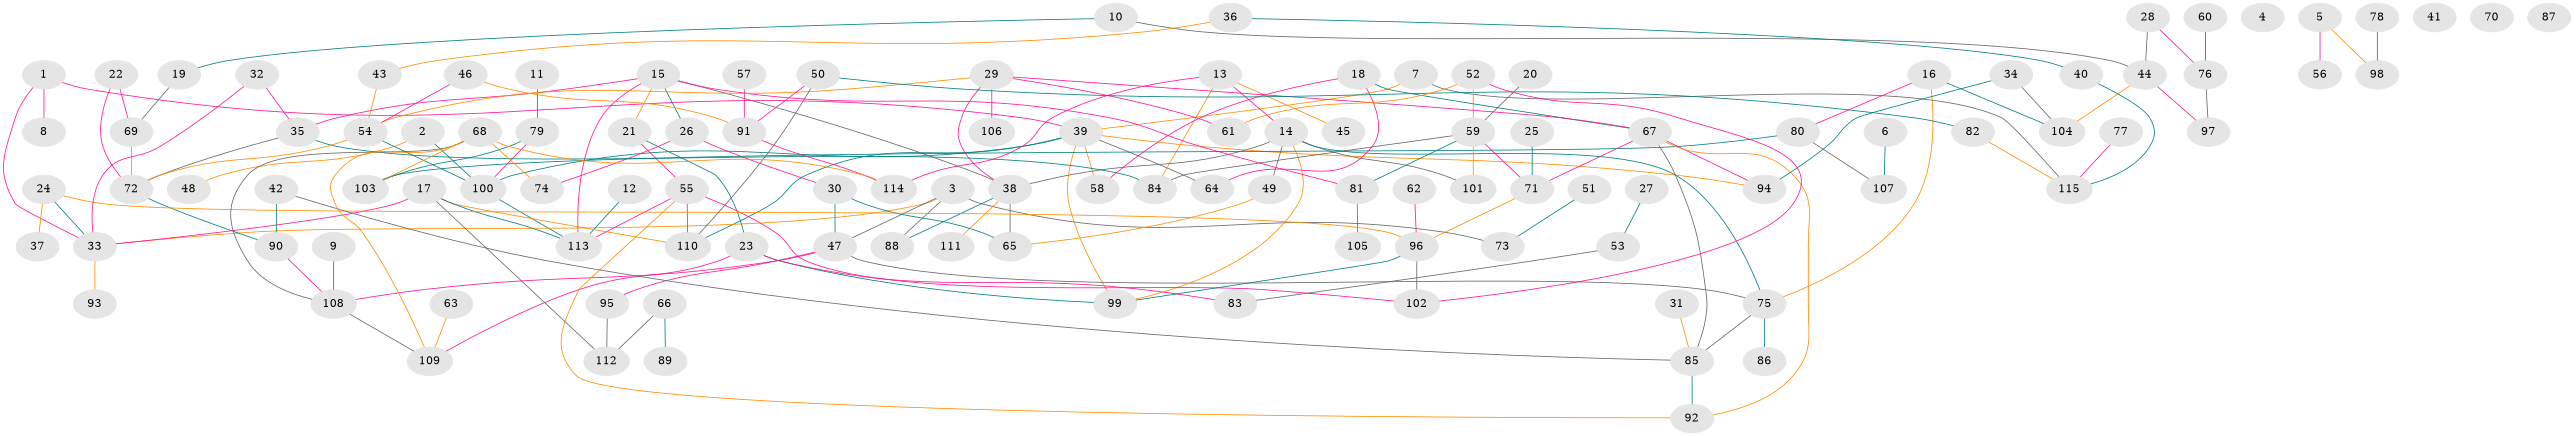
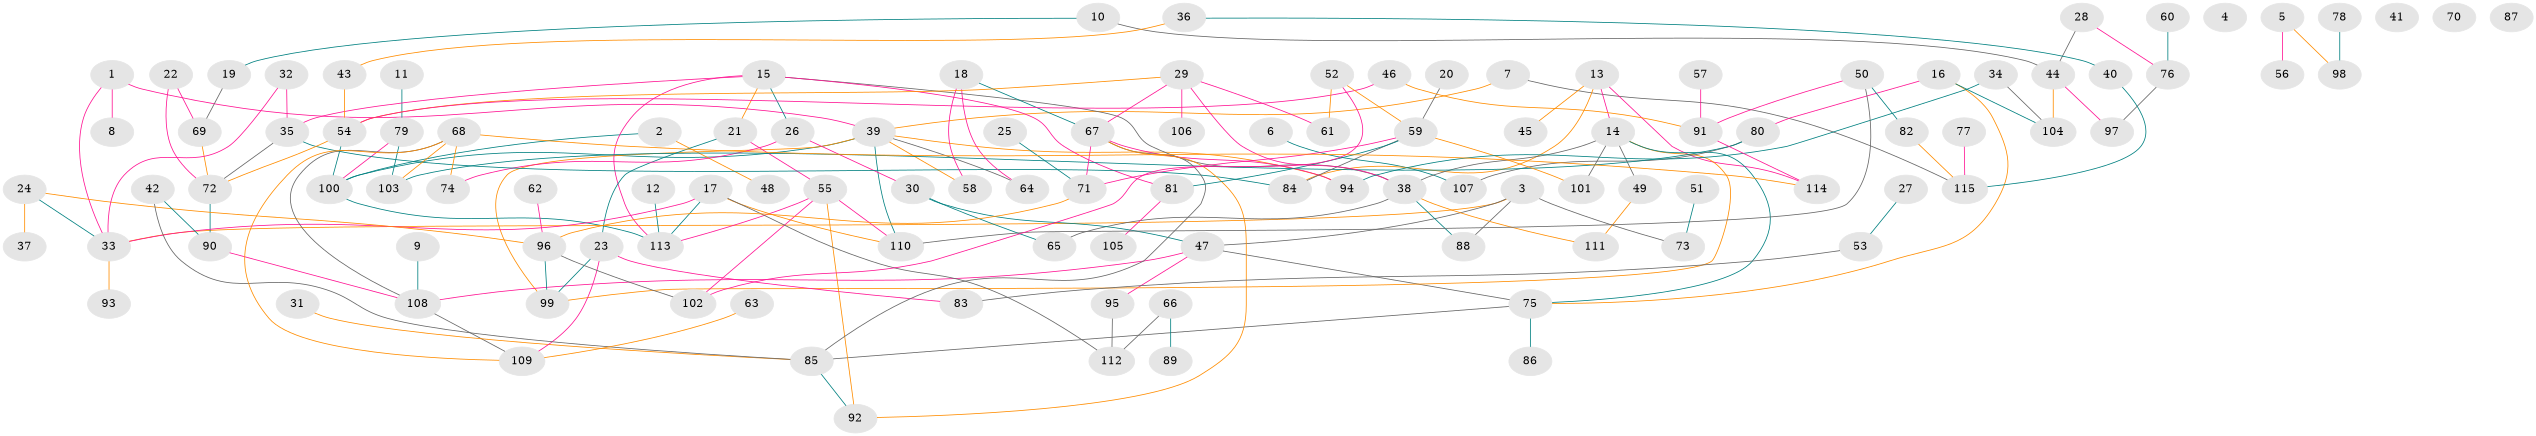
  graph {
    node [color=gray90 style=filled]
    edge [color=deeppink]
    1
    8
    33
    39
    93
    100
    99
    110
    58
    64
    94
    2
    48
    113
    3
    47
    73
    88
    108
    75
    95
    4
    5
    56
    98
    6
    107
    7
    115
    9
    109
    10
    19
    44
    69
    104
    97
    11
    79
    103
    12
    31
    85
    13
    14
    45
    84
    114
    38
    49
    101
    65
    111
    86
    15
    21
    26
    35
    81
    23
    55
    30
    74
    72
    105
    16
    80
    17
    112
    18
    67
    71
    92
    20
    59
    83
    102
    22
    90
    24
    37
    96
    25
    27
    53
    28
    76
    29
    54
    61
    106
    32
    34
    36
    40
    43
    41
    42
    46
    91
    50
    82
    51
    52
    57
    60
    62
    63
    66
    89
    68
    70
    77
    78
    87
    1 -- 8
    1 -- 33
    1 -- 39
    33 -- 93 [color=darkorange]
    39 -- 100 [color=teal]
    39 -- 99 [color=darkorange]
    39 -- 110 [color=teal]
    39 -- 58 [color=darkorange]
    39 -- 64 [color=gray40]
    39 -- 94 [color=darkorange]
    100 -- 113 [color=teal]
    2 -- 100 [color=teal]
    2 -- 48 [color=darkorange]
    3 -- 33 [color=darkorange]
    3 -- 47 [color=gray40]
    3 -- 73 [color=gray40]
    3 -- 88 [color=gray40]
    47 -- 108
    47 -- 75 [color=gray40]
    47 -- 95
    108 -- 109 [color=gray40]
    75 -- 85 [color=gray40]
    75 -- 86 [color=teal]
    95 -- 112 [color=gray40]
    5 -- 56
    5 -- 98 [color=darkorange]
    6 -- 107 [color=teal]
    7 -- 39 [color=darkorange]
    7 -- 115 [color=gray40]
    9 -- 108 [color=teal]
    10 -- 19 [color=teal]
    10 -- 44 [color=gray40]
    19 -- 69 [color=gray40]
    44 -- 104 [color=darkorange]
    44 -- 97
    69 -- 72 [color=darkorange]
    11 -- 79 [color=teal]
    79 -- 100
    79 -- 103 [color=teal]
    12 -- 113 [color=teal]
    31 -- 85 [color=darkorange]
    85 -- 92 [color=teal]
    13 -- 14
    13 -- 45 [color=darkorange]
    13 -- 84 [color=darkorange]
    13 -- 114
    14 -- 99 [color=darkorange]
    14 -- 75 [color=teal]
    14 -- 38 [color=gray40]
    14 -- 49 [color=gray40]
    14 -- 101 [color=gray40]
    38 -- 88 [color=teal]
    38 -- 65 [color=gray40]
    38 -- 111 [color=darkorange]
-   49 -- 65 [color=darkorange]
+   49 -- 111 [color=darkorange]
    15 -- 113
    15 -- 38 [color=gray40]
    15 -- 21 [color=darkorange]
    15 -- 26 [color=teal]
    15 -- 35
    15 -- 81
    21 -- 23 [color=teal]
    21 -- 55
    26 -- 30
    26 -- 74
    35 -- 84 [color=teal]
    35 -- 72 [color=gray40]
    81 -- 105
    23 -- 99 [color=teal]
    23 -- 109
    23 -- 83
    55 -- 110
    55 -- 113
    55 -- 92 [color=darkorange]
    55 -- 102
    30 -- 47 [color=teal]
    30 -- 65 [color=teal]
    72 -- 90 [color=teal]
    16 -- 75 [color=darkorange]
    16 -- 104 [color=teal]
    16 -- 80
    80 -- 107 [color=gray40]
    80 -- 103 [color=teal]
    17 -- 33
    17 -- 110 [color=darkorange]
    17 -- 113 [color=teal]
    17 -- 112 [color=gray40]
    18 -- 58
    18 -- 64
    18 -- 67 [color=teal]
    67 -- 94
    67 -- 85 [color=gray40]
    67 -- 71
    67 -- 92 [color=darkorange]
    71 -- 96 [color=darkorange]
    20 -- 59 [color=gray40]
    59 -- 84 [color=gray40]
    59 -- 101 [color=darkorange]
    59 -- 81 [color=teal]
    59 -- 71
    22 -- 69
    22 -- 72
    90 -- 108
    24 -- 33 [color=teal]
    24 -- 37 [color=darkorange]
    24 -- 96 [color=darkorange]
    96 -- 99 [color=teal]
    96 -- 102 [color=gray40]
    25 -- 71 [color=teal]
    27 -- 53 [color=teal]
    53 -- 83 [color=gray40]
    28 -- 44 [color=gray40]
    28 -- 76
    76 -- 97 [color=gray40]
    29 -- 38
    29 -- 67
    29 -- 54 [color=darkorange]
    29 -- 61
    29 -- 106
    54 -- 100 [color=teal]
    54 -- 72 [color=darkorange]
    32 -- 33
    32 -- 35
    34 -- 94 [color=teal]
    34 -- 104 [color=gray40]
    36 -- 40 [color=teal]
    36 -- 43 [color=darkorange]
    40 -- 115 [color=teal]
    43 -- 54 [color=darkorange]
    42 -- 85 [color=gray40]
    42 -- 90 [color=teal]
    46 -- 54
    46 -- 91 [color=darkorange]
    91 -- 114
    50 -- 110 [color=gray40]
    50 -- 91
    50 -- 82 [color=teal]
    82 -- 115 [color=darkorange]
    51 -- 73 [color=teal]
    52 -- 59 [color=darkorange]
    52 -- 102
    52 -- 61 [color=darkorange]
    57 -- 91
    60 -- 76 [color=teal]
    62 -- 96
    63 -- 109 [color=darkorange]
    66 -- 112 [color=gray40]
    66 -- 89 [color=teal]
    68 -- 108 [color=gray40]
    68 -- 109 [color=darkorange]
    68 -- 103 [color=darkorange]
    68 -- 114 [color=darkorange]
    68 -- 74 [color=darkorange]
    77 -- 115
    78 -- 98 [color=teal]
  }
